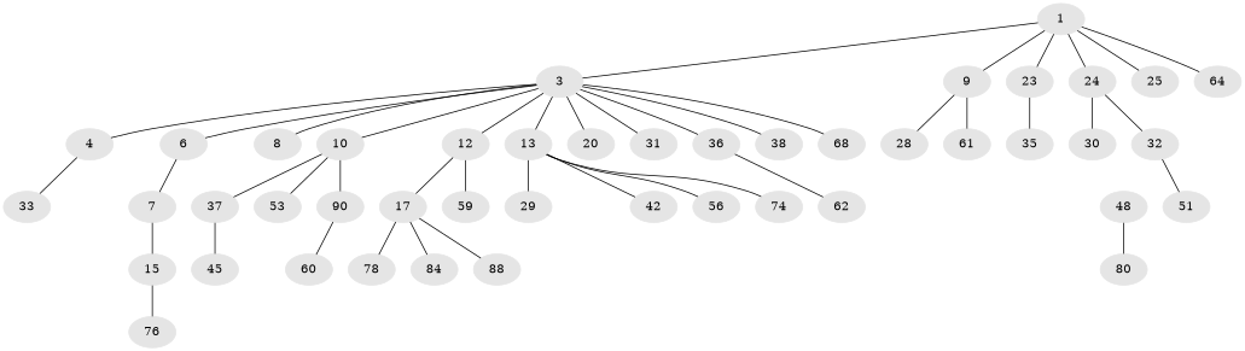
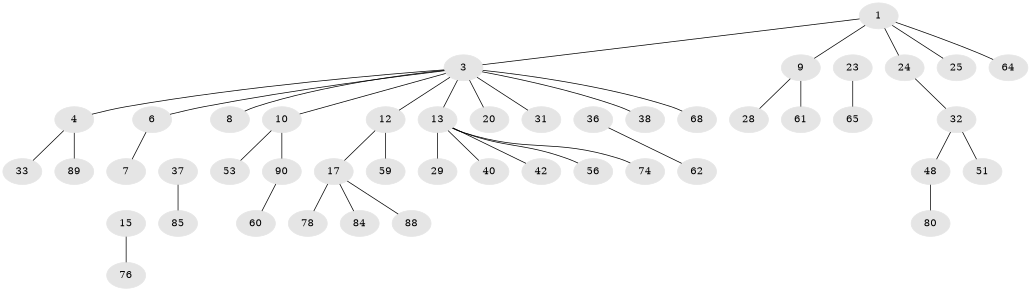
  graph {
    node [color=gray90 style=filled]
    1 [super="+2+43"]
    3 [super="+5+11+34"]
    9
    23
    24
    25
    64
    4
    6
    8
    10 [super="+46+14+22+44+82"]
    12 [super="+21+26"]
    13 [super="+16+57+39"]
    20 [super="+65"]
    31
    36
    38
    68 [super="+73"]
    28
    61
-   35
-   30
+   35 [label=65]
    32
    33 [super="+93"]
+   89
    7
    37 [super="+66+49"]
    n28 [label=53]
    90
    17
    59
    29
+   40 [super="+53+55"]
    42 [super="+95"]
    56 [super="+87+69"]
    74
    62
    15
    76
-   45 [super="+47+77"]
+   45 [super="+47+77" label=85]
    60
    78
    84
    88
    48 [super="+50"]
    51 [super="+72"]
    80
    1 -- 3
    1 -- 9
-   1 -- 23
    1 -- 24
    1 -- 25
    1 -- 64
    3 -- 4
    3 -- 6
    3 -- 8
    3 -- 10
    3 -- 12
    3 -- 13
    3 -- 20
    3 -- 31
-   3 -- 36
    3 -- 38
    3 -- 68
    9 -- 28
    9 -- 61
    23 -- 35
-   24 -- 30
    24 -- 32
    4 -- 33
+   4 -- 89
    6 -- 7
-   10 -- 37
    10 -- n28
    10 -- 90
    12 -- 17
    12 -- 59
    13 -- 29
+   13 -- 40
    13 -- 42
    13 -- 56
    13 -- 74
    36 -- 62
+   32 -- 48
    32 -- 51
-   7 -- 15
    37 -- 45
    90 -- 60
    17 -- 78
    17 -- 84
    17 -- 88
    15 -- 76
    48 -- 80
  }
